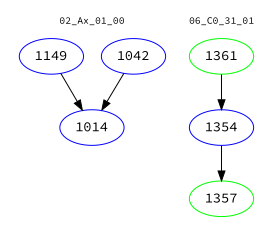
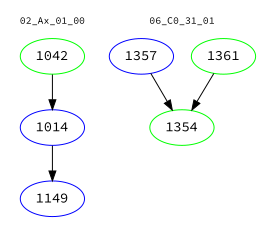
  digraph {
    fontname="Source Code Pro"
    node [color=blue fontname="Source Code Pro"]
    edge [color=black fontname="Source Code Pro"]
-   n1 [label=1042]
+   n1 [color=green label=1042]
    n2 [label=1014]
    n3 [label=1149]
    n4 [color=green label=1361]
-   n5 [label=1354]
-   n6 [color=green label=1357]
+   n5 [color=green label=1354]
+   n6 [label=1357]
    subgraph cluster_1 {
      color=white
      fontsize=10
      label="02_Ax_01_00"
      n1
      n2
      n3
    }
    subgraph cluster_2 {
      color=white
      fontsize=10
      label="06_C0_31_01"
      n4
      n5
      n6
    }
    n1 -> n2
-   n3 -> n2
+   n2 -> n3
    n4 -> n5
-   n5 -> n6
+   n6 -> n5
  }
